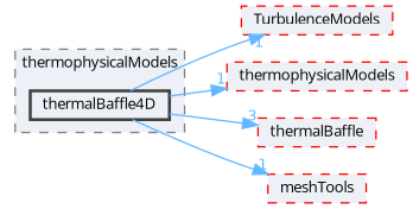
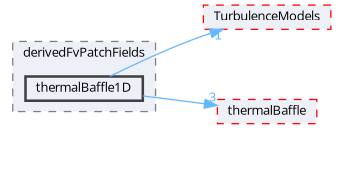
  digraph {
    compound=true
    fontname="Open Sans"
    rankdir=LR
    node [color=red fillcolor="#edf0f7" fontname="Open Sans" fontsize=10 shape=box style="filled,dashed"]
    edge [color=steelblue1 fontcolor=steelblue1 fontname="Open Sans" fontsize=10 headlabel=1 labeldistance=1.5 labelfontname=Helvetica labelfontsize=10]
-   n1 [color=grey25 height=0.2 label=thermalBaffle4D style="filled,bold" width=0.4]
+   n1 [color=grey25 height=0.2 label=thermalBaffle1D style="filled,bold" width=0.4]
    n2 [height=0.2 label=TurbulenceModels width=0.4]
-   n3 [height=0.2 label=thermophysicalModels width=0.4]
    n4 [height=0.2 label=thermalBaffle width=0.4]
-   n5 [height=0.2 label=meshTools width=0.4]
    subgraph cluster_1 {
      bgcolor="#edf0f7"
      fontsize=10
-     label=thermophysicalModels
+     label=derivedFvPatchFields
      pencolor=grey50
      style="filled,dashed"
      n1
    }
    n1 -> n2
-   n1 -> n3
    n1 -> n4 [headlabel=3]
-   n1 -> n5
  }
